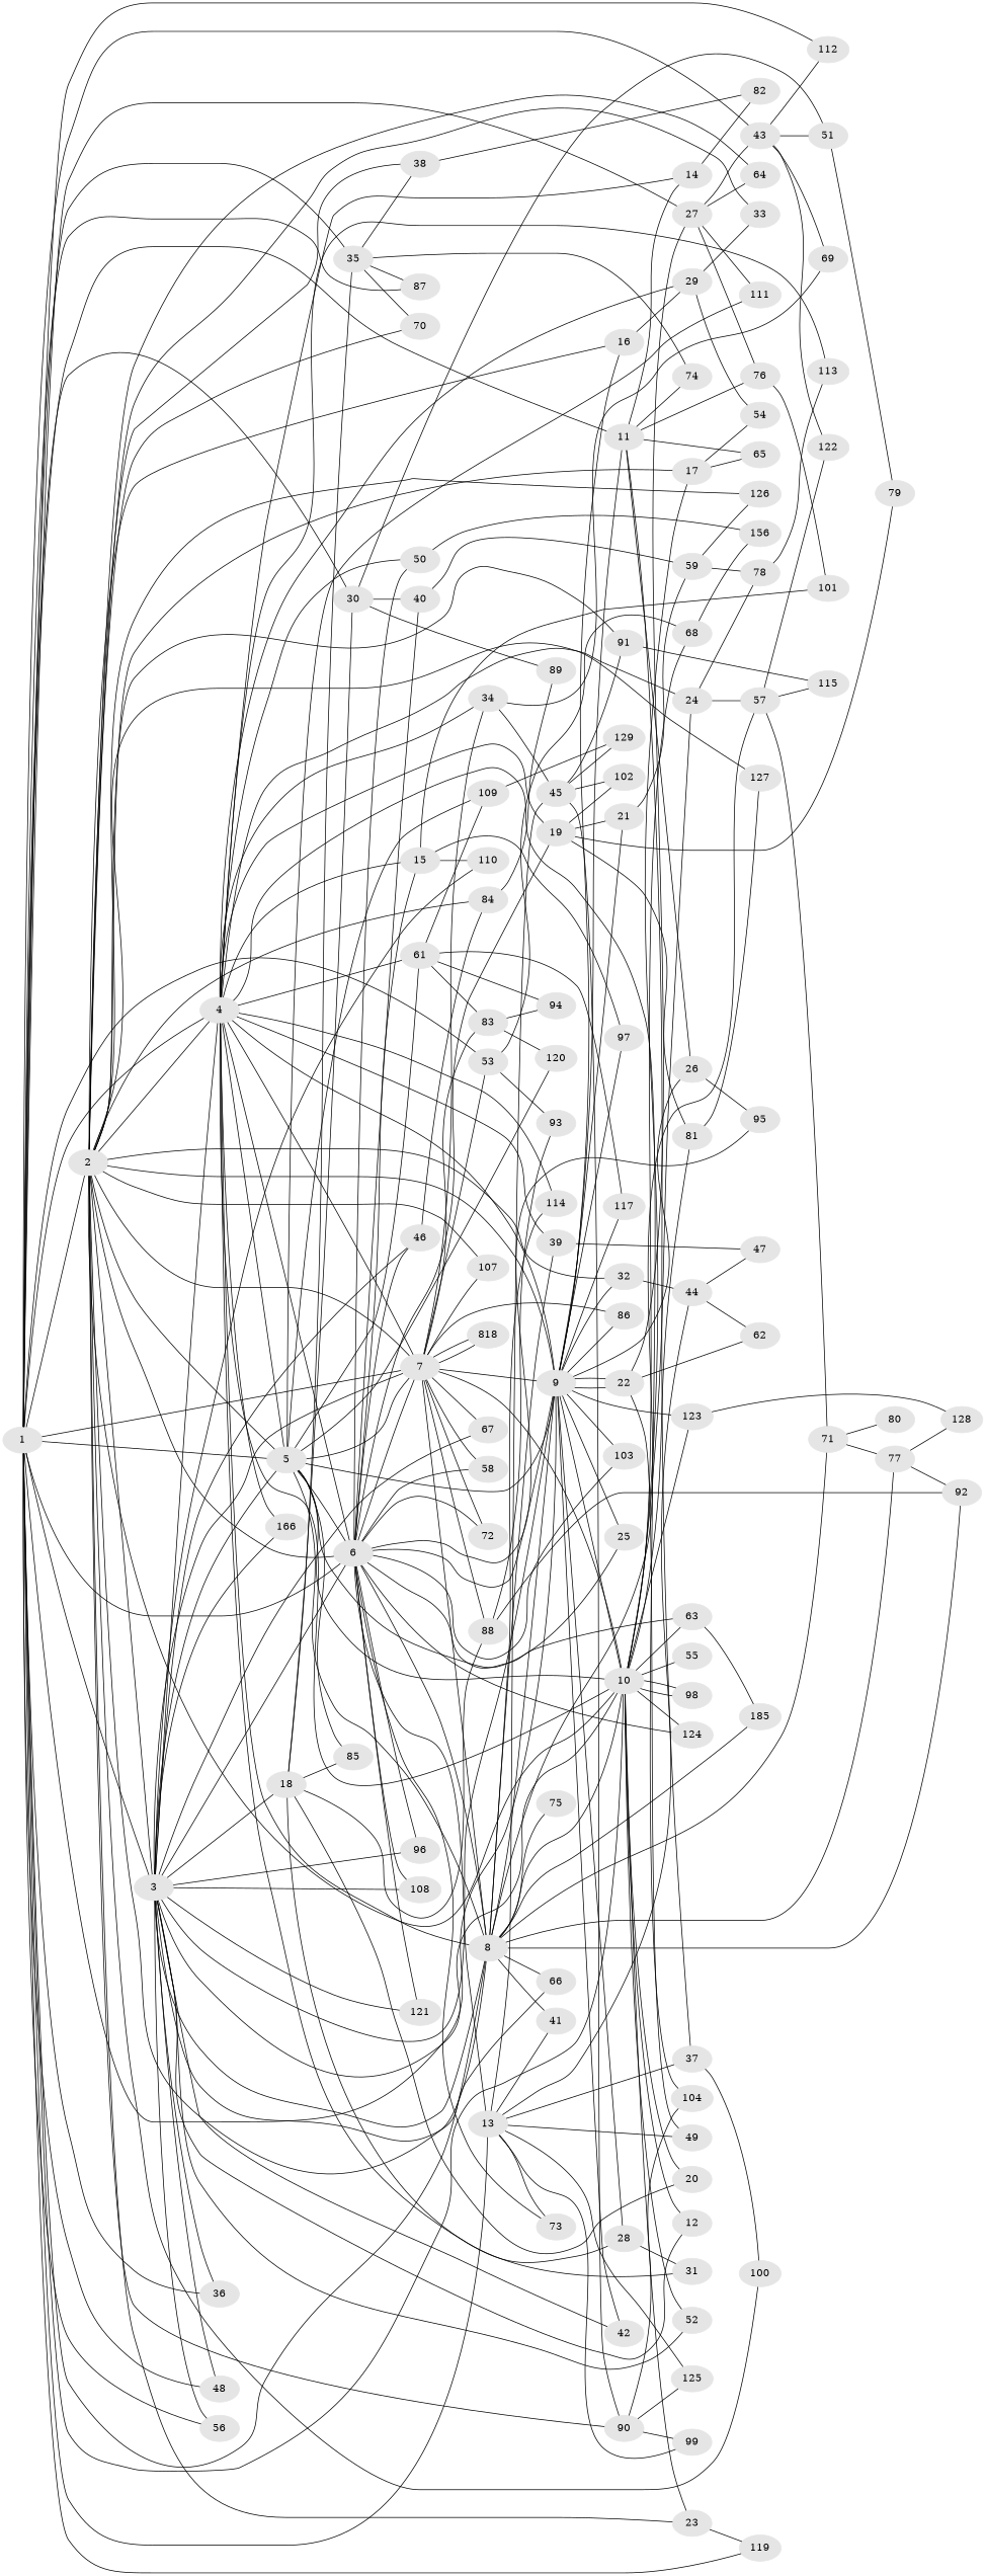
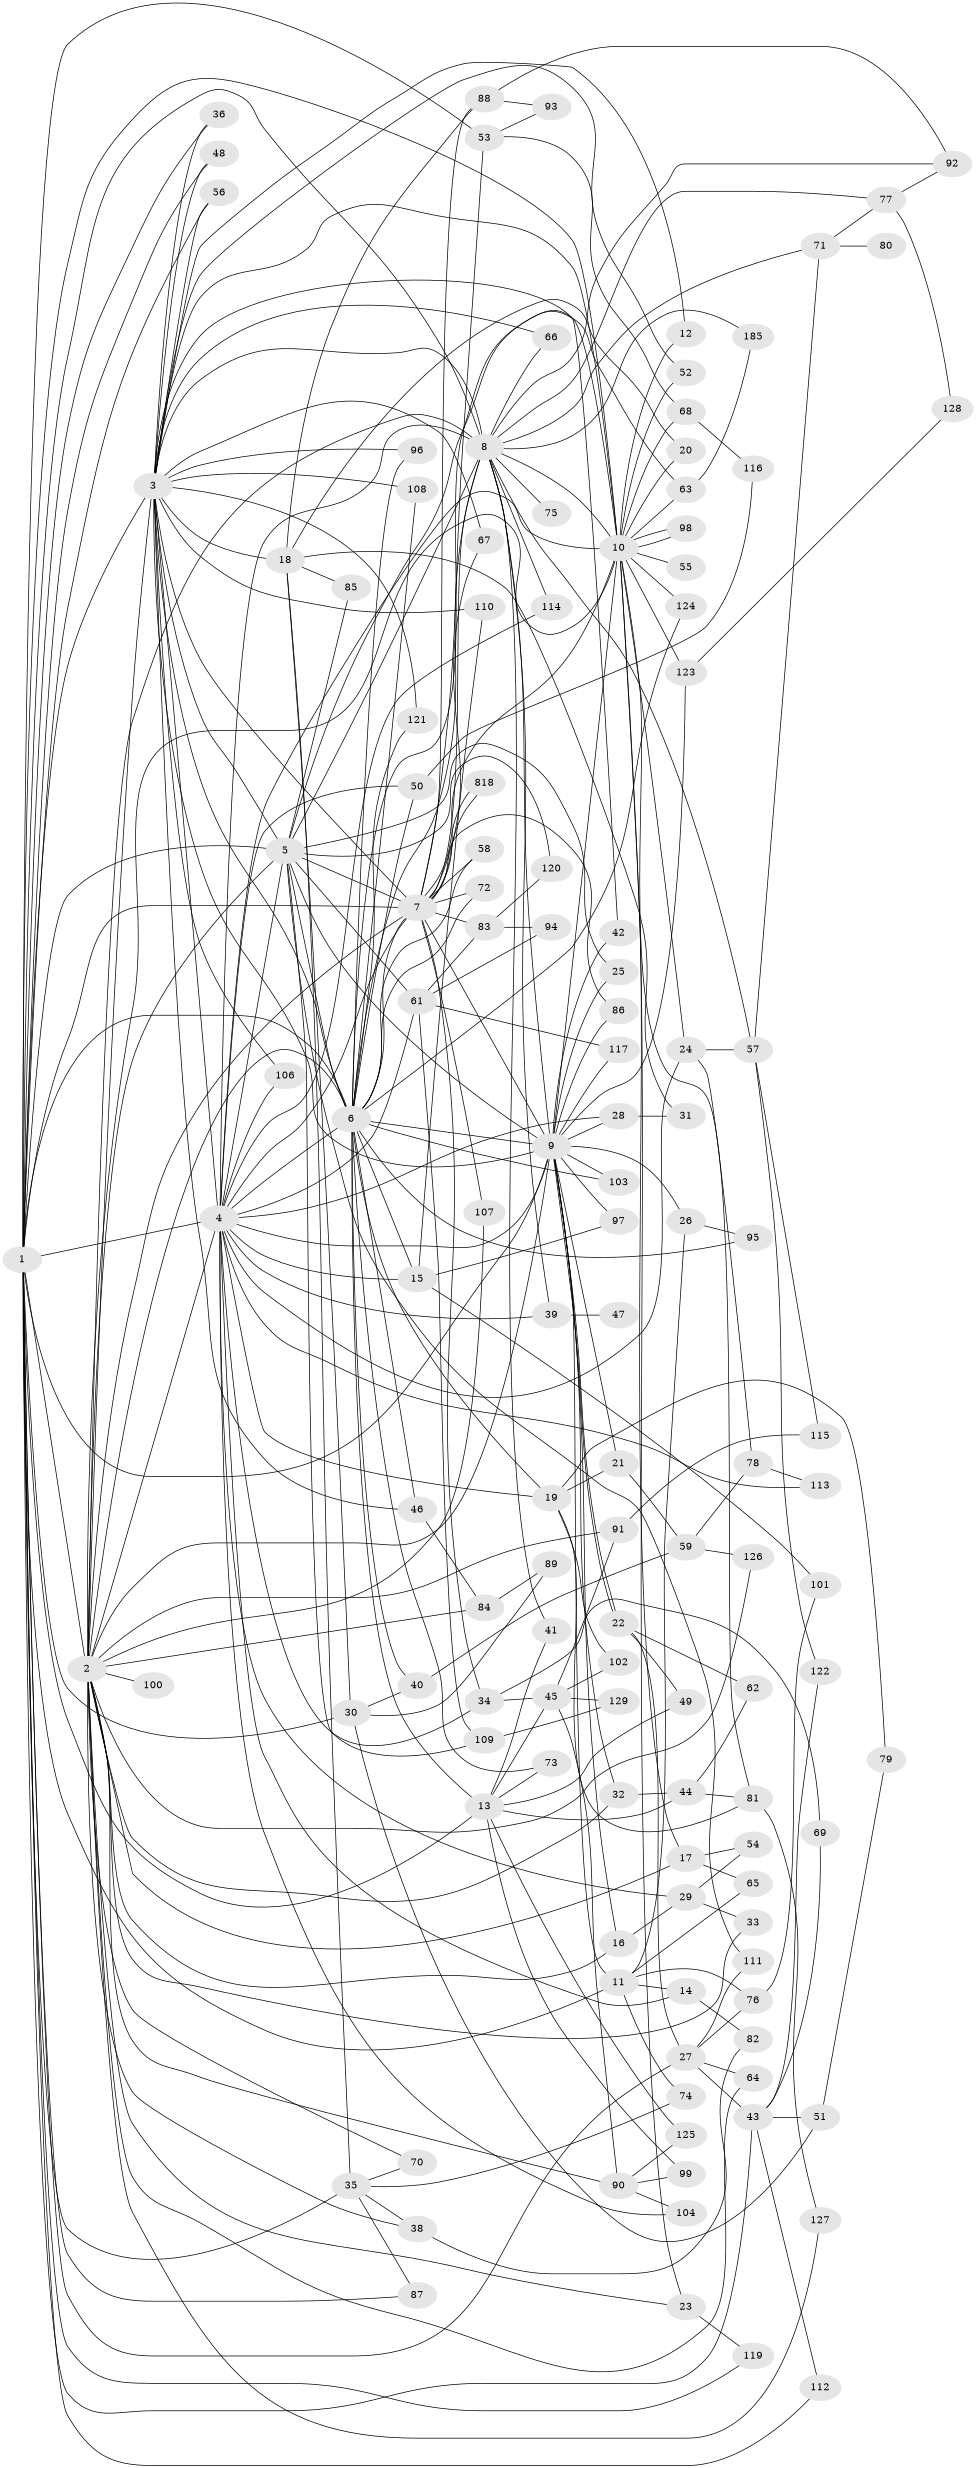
  graph {
    rankdir=LR
    node [color=gray90 style=filled]
    1
    2
    3
    4
    5
    6
    7
    8
    9
    10
    11
    13
    27
    30
    35
    36
    43
    48
    53
    56
    87
    112
    119
    16
    17
    23
    32
    33
    38
    64
    70
    84
    90
    91
    100
    107
    126
    127
    18
    12
    42
    46
    52
    66
    67
    96
-   106 [label=166]
+   106
    108
    110
    121
    14
    15
    19
    24
    28
    29
    34
    39
    50
    61
    104
    113
    114
    25
    85
    109
    111
    120
    40
    58
    63
    72
    73
    95
    103
    124
    83
    86
    88
    n80 [label=818]
    41
    57
    71
    75
    77
    n86 [label=185]
    92
    21
    22
    26
    97
    117
    123
    55
    20
    68
    81
    98
-   37
    65
    74
    76
    44
    45
    49
    99
    125
    31
    51
    89
    69
    122
    93
    54
    82
    115
    101
    79
    102
    78
    47
-   116 [label=156]
+   116
    94
    129
    59
    80
    128
    62
    1 -- 2
    1 -- 3
    1 -- 4
    1 -- 5
    1 -- 6
    1 -- 7
    1 -- 8
    1 -- 9
    1 -- 10
    1 -- 11
    1 -- 13
    1 -- 27
    1 -- 30
    1 -- 35
    1 -- 36
    1 -- 43
    1 -- 48
    1 -- 53
    1 -- 56
    1 -- 87
    1 -- 112
    1 -- 119
    2 -- 3
    2 -- 4
    2 -- 5
    2 -- 6
    2 -- 7
    2 -- 8
    2 -- 9
    2 -- 10
    2 -- 16
    2 -- 17
    2 -- 23
    2 -- 32
    2 -- 33
    2 -- 38
    2 -- 64
    2 -- 70
    2 -- 84
    2 -- 90
    2 -- 91
    2 -- 100
    2 -- 107
    2 -- 126
    2 -- 127
    3 -- 4
    3 -- 5
    3 -- 6
    3 -- 7
    3 -- 8
    3 -- 9
    3 -- 10
    3 -- 36
    3 -- 48
    3 -- 56
    3 -- 18
    3 -- 12
    3 -- 42
    3 -- 46
    3 -- 52
    3 -- 66
    3 -- 67
    3 -- 96
    3 -- 106
    3 -- 108
    3 -- 110
    3 -- 121
    4 -- 5
    4 -- 6
    4 -- 7
    4 -- 8
    4 -- 9
    4 -- 10
    4 -- 106
    4 -- 14
    4 -- 15
    4 -- 19
    4 -- 24
    4 -- 28
    4 -- 29
    4 -- 34
    4 -- 39
    4 -- 50
    4 -- 61
    4 -- 104
    4 -- 113
    4 -- 114
    5 -- 6
    5 -- 7
    5 -- 8
    5 -- 9
    5 -- 10
    5 -- 61
    5 -- 25
    5 -- 85
    5 -- 109
    5 -- 111
    5 -- 120
    6 -- 7
    6 -- 8
    6 -- 9
    6 -- 13
    6 -- 46
    6 -- 96
    6 -- 108
    6 -- 121
    6 -- 15
    6 -- 19
    6 -- 50
    6 -- 40
    6 -- 58
    6 -- 63
    6 -- 72
    6 -- 73
    6 -- 95
    6 -- 103
    6 -- 124
    7 -- 8
    7 -- 9
    7 -- 10
    7 -- 53
    7 -- 107
    7 -- 67
    7 -- 34
    7 -- 58
    7 -- 72
    7 -- 83
    7 -- 86
    7 -- 88
    7 -- n80
    7 -- n80
    8 -- 9
    8 -- 10
    8 -- 66
    8 -- 39
    8 -- 114
    8 -- 41
    8 -- 57
    8 -- 71
    8 -- 75
    8 -- 77
    8 -- n86
    8 -- 92
    9 -- 10
    9 -- 11
    9 -- 16
    9 -- 32
    9 -- 42
    9 -- 28
    9 -- 25
    9 -- 103
    9 -- 86
    9 -- 21
    9 -- 22
    9 -- 22
    9 -- 26
    9 -- 97
    9 -- 117
    9 -- 123
    10 -- 17
    10 -- 23
    10 -- 12
    10 -- 52
    10 -- 24
    10 -- 63
    10 -- 124
    10 -- 123
    10 -- 55
    10 -- 20
    10 -- 68
    10 -- 81
    10 -- 98
    10 -- 98
    11 -- 14
    11 -- 26
-   11 -- 37
    11 -- 65
    11 -- 74
    11 -- 76
    13 -- 73
    13 -- 41
-   13 -- 37
    13 -- 44
    13 -- 45
    13 -- 49
    13 -- 99
    13 -- 125
    27 -- 43
    27 -- 64
    27 -- 111
    27 -- 76
    30 -- 40
    30 -- 51
    30 -- 89
    35 -- 87
    35 -- 38
    35 -- 70
    35 -- 74
    43 -- 112
    43 -- 51
    43 -- 69
    43 -- 122
    53 -- 68
    53 -- 93
    16 -- 29
    17 -- 65
    17 -- 54
    23 -- 119
    32 -- 44
    38 -- 82
    84 -- 89
    90 -- 104
    90 -- 99
    90 -- 125
    91 -- 115
    18 -- 30
    18 -- 35
    18 -- 85
    18 -- 88
    18 -- 20
    18 -- 31
    46 -- 84
    14 -- 82
    15 -- 110
    15 -- 97
    15 -- 101
    19 -- 21
    19 -- 81
    19 -- 79
    19 -- 102
    24 -- 57
    24 -- 78
    28 -- 31
    29 -- 33
    29 -- 54
    34 -- 45
    34 -- 69
    39 -- 47
    50 -- 116
    61 -- 109
    61 -- 83
    61 -- 117
    61 -- 94
    109 -- 129
    40 -- 59
    63 -- n86
    83 -- 120
    83 -- 94
    88 -- 92
    88 -- 93
    57 -- 71
    57 -- 122
    57 -- 115
    71 -- 77
    71 -- 80
    77 -- 92
    77 -- 128
    21 -- 59
    22 -- 27
    22 -- 49
    22 -- 62
    26 -- 95
    123 -- 128
    68 -- 116
    81 -- 127
-   37 -- 100
    76 -- 101
-   44 -- 47
+   44 -- 81
    44 -- 62
    45 -- 90
    45 -- 91
    45 -- 102
    45 -- 129
    51 -- 79
    78 -- 113
    59 -- 126
    59 -- 78
  }
